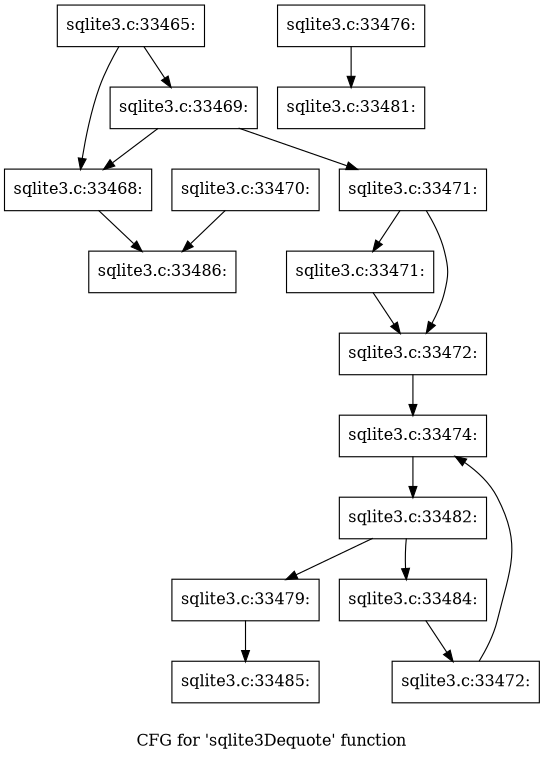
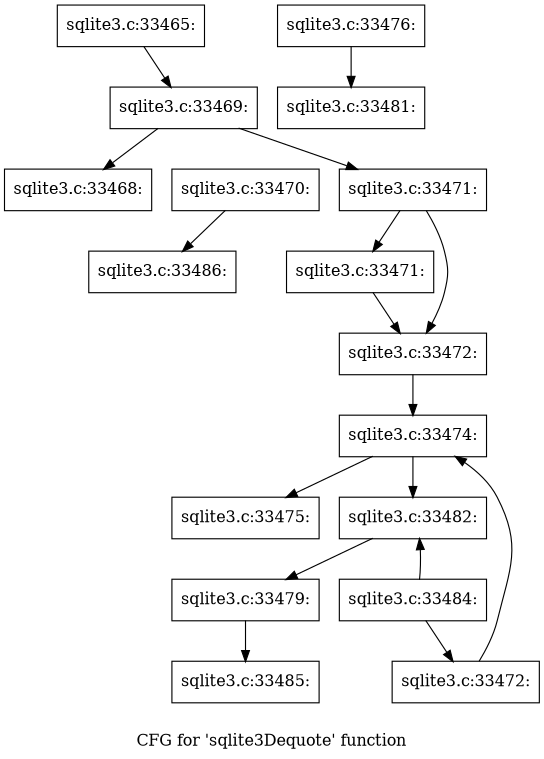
  digraph {
    label="CFG for 'sqlite3Dequote' function"
    node [shape=record]
    n1 [label="{sqlite3.c:33465:}"]
    n2 [label="{sqlite3.c:33468:}"]
    n3 [label="{sqlite3.c:33469:}"]
    n4 [label="{sqlite3.c:33486:}"]
    n5 [label="{sqlite3.c:33471:}"]
    n6 [label="{sqlite3.c:33471:}"]
    n7 [label="{sqlite3.c:33472:}"]
    n8 [label="{sqlite3.c:33470:}"]
    n9 [label="{sqlite3.c:33474:}"]
+   n10 [label="{sqlite3.c:33475:}"]
    n11 [label="{sqlite3.c:33482:}"]
    n12 [label="{sqlite3.c:33479:}"]
    n13 [label="{sqlite3.c:33484:}"]
    n14 [label="{sqlite3.c:33476:}"]
    n15 [label="{sqlite3.c:33481:}"]
    n16 [label="{sqlite3.c:33485:}"]
    n17 [label="{sqlite3.c:33472:}"]
-   n1 -> n2
    n1 -> n3
-   n2 -> n4
    n3 -> n2
    n3 -> n5
    n5 -> n6
    n5 -> n7
    n6 -> n7
    n7 -> n9
    n8 -> n4
+   n9 -> n10
    n9 -> n11
    n11 -> n12
-   n11 -> n13
+   n13 -> n11
    n12 -> n16
    n13 -> n17
    n14 -> n15
    n17 -> n9
  }
